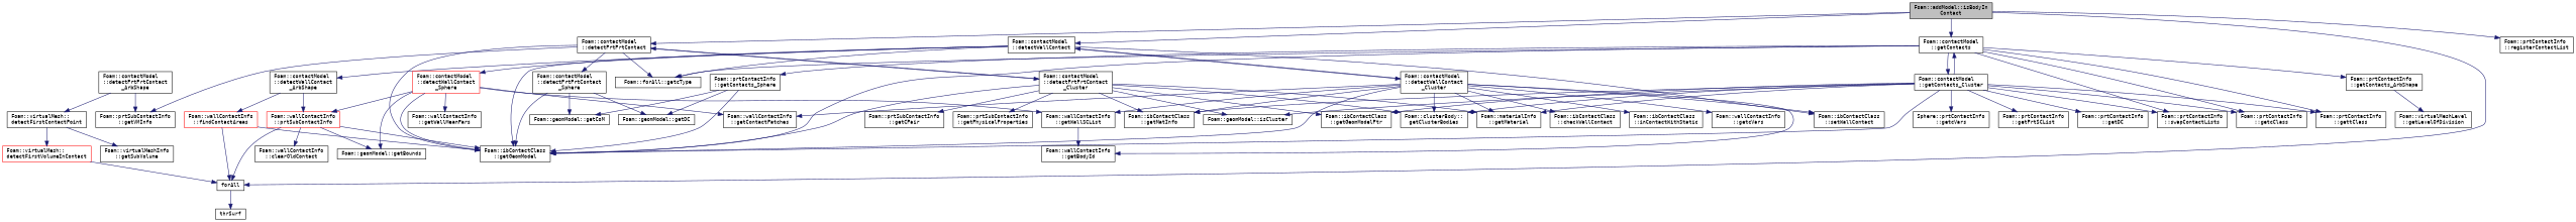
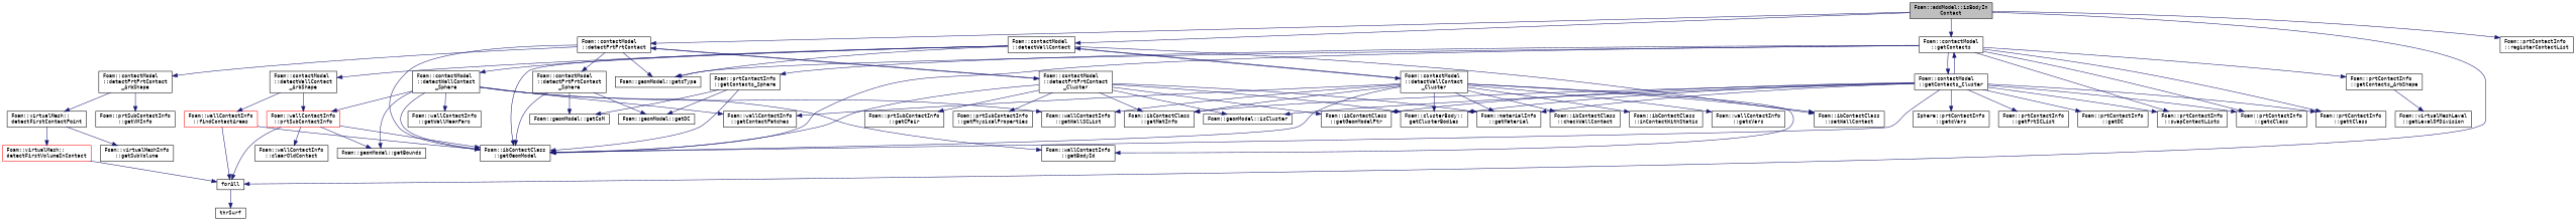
  digraph {
    fontname="DejaVu Sans Mono"
    rankdir=TB
    node [color=black fillcolor=white fontname="DejaVu Sans Mono" fontsize=10 shape=record style=filled]
    edge [color=midnightblue fontname="DejaVu Sans Mono" fontsize=10 labelfontname=Helvetica labelfontsize=10 style=solid]
    n1 [fillcolor=grey75 fontcolor=black height=0.2 label="Foam::addModel::isBodyIn\lContact" width=0.4]
    n2 [height=0.2 label="Foam::contactModel\l::detectPrtPrtContact" width=0.4]
    n3 [height=0.2 label=forAll width=0.4]
    n4 [height=0.2 label="Foam::contactModel\l::detectWallContact" width=0.4]
    n5 [height=0.2 label="Foam::contactModel\l::getContacts" width=0.4]
    n6 [height=0.2 label="Foam::prtContactInfo\l::registerContactList" width=0.4]
    n7 [height=0.2 label="Foam::contactModel\l::detectPrtPrtContact\l_ArbShape" width=0.4]
    n8 [height=0.2 label="Foam::ibContactClass\l::getGeomModel" width=0.4]
    n9 [height=0.2 label="Foam::contactModel\l::detectPrtPrtContact\l_Cluster" width=0.4]
    n10 [height=0.2 label="Foam::contactModel\l::detectPrtPrtContact\l_Sphere" width=0.4]
-   n11 [height=0.2 label="Foam::forAll::getcType" width=0.4]
+   n11 [height=0.2 label="Foam::geomModel::getcType" width=0.4]
    n12 [height=0.2 label=thrSurf width=0.4]
    n13 [height=0.2 label="Foam::contactModel\l::detectWallContact\l_ArbShape" width=0.4]
    n14 [height=0.2 label="Foam::contactModel\l::detectWallContact\l_Cluster" width=0.4]
    n15 [height=0.2 label="Foam::ibContactClass\l::setWallContact" width=0.4]
-   n16 [color=red height=0.2 label="Foam::contactModel\l::detectWallContact\l_Sphere" width=0.4]
+   n16 [height=0.2 label="Foam::contactModel\l::detectWallContact\l_Sphere" width=0.4]
    n17 [height=0.2 label="Foam::prtContactInfo\l::getcClass" width=0.4]
    n18 [height=0.2 label="Foam::prtContactInfo\l::getContacts_ArbShape" width=0.4]
    n19 [height=0.2 label="Foam::contactModel\l::getContacts_Cluster" width=0.4]
    n20 [height=0.2 label="Foam::prtContactInfo\l::gettClass" width=0.4]
    n21 [height=0.2 label="Foam::prtContactInfo\l::swapContactLists" width=0.4]
    n22 [height=0.2 label="Foam::prtContactInfo\l::getContacts_Sphere" width=0.4]
    n23 [height=0.2 label="Foam::virtualMesh::\ldetectFirstContactPoint" width=0.4]
    n24 [height=0.2 label="Foam::prtSubContactInfo\l::getVMInfo" width=0.4]
    n25 [height=0.2 label="Foam::clusterBody::\lgetClusterBodies" width=0.4]
    n26 [height=0.2 label="Foam::prtSubContactInfo\l::getCPair" width=0.4]
    n27 [height=0.2 label="Foam::ibContactClass\l::getGeomModelPtr" width=0.4]
    n28 [height=0.2 label="Foam::materialInfo\l::getMaterial" width=0.4]
    n29 [height=0.2 label="Foam::ibContactClass\l::getMatInfo" width=0.4]
    n30 [height=0.2 label="Foam::prtSubContactInfo\l::getPhysicalProperties" width=0.4]
    n31 [height=0.2 label="Foam::geomModel::isCluster" width=0.4]
    n32 [height=0.2 label="Foam::geomModel::getCoM" width=0.4]
    n33 [height=0.2 label="Foam::geomModel::getDC" width=0.4]
    n34 [color=red height=0.2 label="Foam::virtualMesh::\ldetectFirstVolumeInContact" width=0.4]
    n35 [height=0.2 label="Foam::virtualMeshInfo\l::getSubVolume" width=0.4]
    n36 [color=red height=0.2 label="Foam::wallContactInfo\l::prtSubContactInfo" width=0.4]
    n37 [color=red height=0.2 label="Foam::wallContactInfo\l::findContactAreas" width=0.4]
    n38 [height=0.2 label="Foam::ibContactClass\l::checkWallContact" width=0.4]
    n39 [height=0.2 label="Foam::wallContactInfo\l::getBodyId" width=0.4]
    n40 [height=0.2 label="Foam::wallContactInfo\l::getContactPatches" width=0.4]
    n41 [height=0.2 label="Foam::wallContactInfo\l::getcVars" width=0.4]
    n42 [height=0.2 label="Foam::wallContactInfo\l::getWallSCList" width=0.4]
    n43 [height=0.2 label="Foam::ibContactClass\l::inContactWithStatic" width=0.4]
    n44 [height=0.2 label="Foam::geomModel::getBounds" width=0.4]
    n45 [height=0.2 label="Foam::wallContactInfo\l::getWallMeanPars" width=0.4]
    n46 [height=0.2 label="Foam::wallContactInfo\l::clearOldContact" width=0.4]
    n47 [height=0.2 label="Foam::virtualMeshLevel\l::getLevelOfDivision" width=0.4]
    n48 [height=0.2 label="Sphere::prtContactInfo\l::getcVars" width=0.4]
    n49 [height=0.2 label="Foam::prtContactInfo\l::getPrtSCList" width=0.4]
    n50 [height=0.2 label="Foam::prtContactInfo\l::getDC" width=0.4]
    n1 -> n2
    n1 -> n3
    n1 -> n4
    n1 -> n5
    n1 -> n6
-   n2 -> n24
+   n2 -> n7
    n2 -> n8
    n2 -> n9
    n2 -> n10
    n2 -> n11
    n3 -> n12
    n4 -> n8
    n4 -> n11
    n4 -> n13
    n4 -> n14
    n4 -> n15
    n4 -> n16
    n5 -> n8
    n5 -> n11
    n5 -> n17
    n5 -> n18
    n5 -> n19
    n5 -> n20
    n5 -> n21
    n5 -> n22
    n7 -> n23
    n7 -> n24
    n9 -> n2
    n9 -> n8
    n9 -> n25
    n9 -> n26
    n9 -> n27
    n9 -> n28
    n9 -> n29
    n9 -> n30
    n9 -> n31
    n10 -> n8
    n10 -> n32
    n10 -> n33
    n13 -> n36
    n13 -> n37
    n14 -> n4
    n14 -> n8
    n14 -> n15
    n14 -> n25
    n14 -> n28
    n14 -> n29
    n14 -> n38
    n14 -> n39
    n14 -> n40
    n14 -> n41
    n14 -> n42
    n14 -> n43
    n16 -> n8
    n16 -> n36
-   n42 -> n39
+   n16 -> n39
    n16 -> n40
    n16 -> n42
    n16 -> n44
    n16 -> n45
    n18 -> n47
    n19 -> n5
    n19 -> n8
    n19 -> n17
    n19 -> n20
    n19 -> n21
    n19 -> n25
    n19 -> n27
    n19 -> n28
    n19 -> n29
    n19 -> n31
    n19 -> n48
    n19 -> n49
    n19 -> n50
    n22 -> n8
    n22 -> n32
    n22 -> n33
    n23 -> n34
    n23 -> n35
    n34 -> n3
    n36 -> n3
    n36 -> n8
    n36 -> n44
    n36 -> n46
    n37 -> n3
    n37 -> n8
  }
